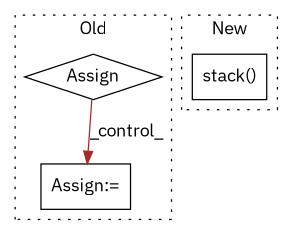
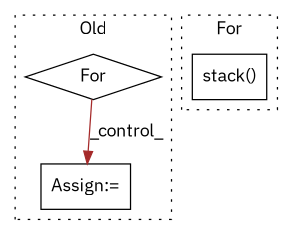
  digraph {
    fontname="IBM Plex Sans"
    node [shape=box fontname="IBM Plex Sans"]
-   n1 [a=107 l="4,18" label=Assign s="16832,16860" shape=diamond]
+   n1 [a=107 l="4,18" label=For s="16832,16860" shape=diamond]
    n2 [a=68 l=3 label="Assign:=" s=16881]
    n3 [a=75 l="12,8" label="stack()" s="16446,16475"]
    subgraph cluster_1 {
      label=Old
      style=dotted
      n1
      n2
    }
    subgraph cluster_2 {
-     label=New
+     label=For
      style=dotted
      n3
    }
    n1 -> n2 [label=_control_ color=brown fontname="IBM Plex Sans"]
  }
